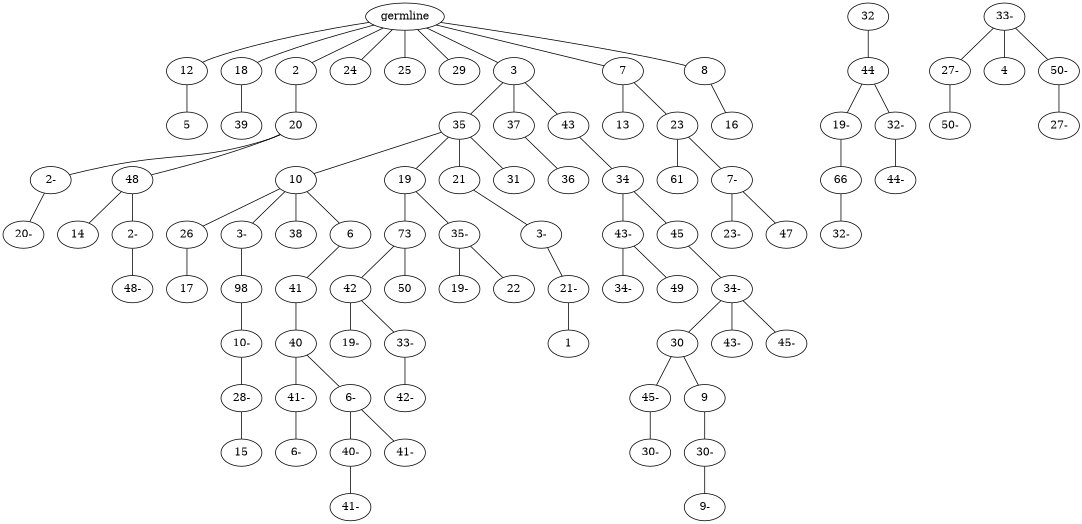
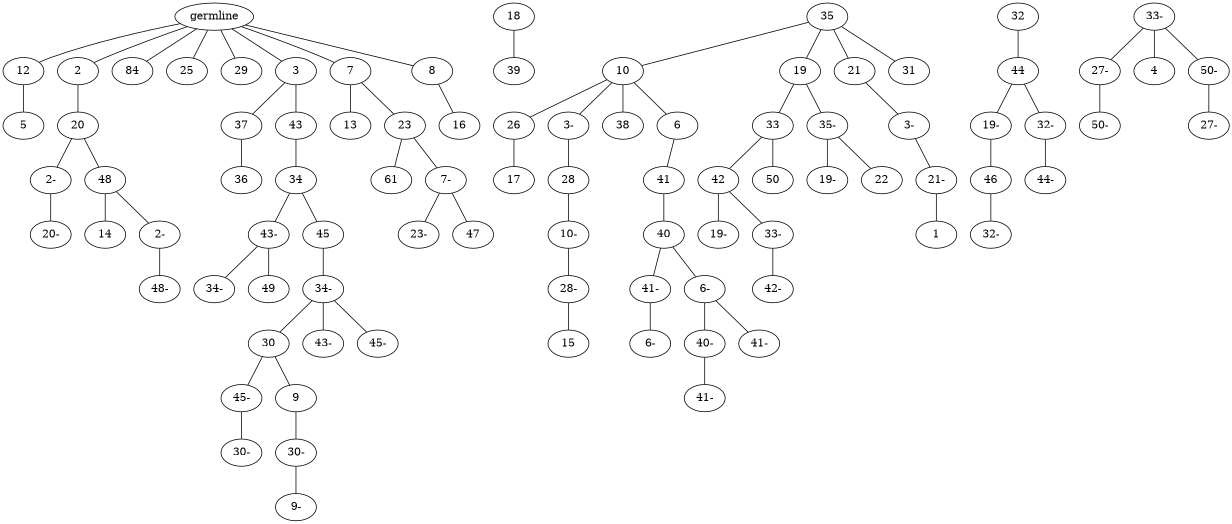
  graph {
    n1 [label=germline]
    n2 [label=12]
    n3 [label=18]
    n4 [label=2]
-   n5 [label=24]
+   n5 [label=84]
    n6 [label=25]
    n7 [label=29]
    n8 [label=3]
    n9 [label=7]
    n10 [label=8]
    n11 [label=5]
    n12 [label=39]
    n13 [label=20]
    n14 [label=35]
    n15 [label=37]
    n16 [label=43]
    n17 [label=13]
    n18 [label=23]
    n19 [label=16]
    n20 [label="2-"]
    n21 [label=48]
    n22 [label="20-"]
    n23 [label=14]
    n24 [label="2-"]
    n25 [label="48-"]
    n26 [label=10]
    n27 [label=19]
    n28 [label=21]
    n29 [label=31]
    n30 [label=36]
    n31 [label=34]
    n32 [label=26]
    n33 [label="3-"]
    n34 [label=38]
    n35 [label=6]
-   n36 [label=73]
+   n36 [label=33]
    n37 [label="35-"]
    n38 [label="3-"]
    n39 [label=17]
-   n40 [label=98]
+   n40 [label=28]
    n41 [label=41]
    n42 [label="10-"]
    n43 [label="28-"]
    n44 [label=15]
    n45 [label=40]
    n46 [label="41-"]
    n47 [label="6-"]
    n48 [label="6-"]
    n49 [label="40-"]
    n50 [label="41-"]
    n51 [label="41-"]
    n52 [label=32]
    n53 [label=44]
    n54 [label=42]
    n55 [label=50]
    n56 [label="19-"]
    n57 [label=22]
    n58 [label="19-"]
    n59 [label="32-"]
-   n60 [label=66]
+   n60 [label=46]
    n61 [label="44-"]
    n62 [label="32-"]
    n63 [label="19-"]
    n64 [label="33-"]
    n65 [label="42-"]
    n66 [label="33-"]
    n67 [label="27-"]
    n68 [label=4]
    n69 [label="50-"]
    n70 [label="50-"]
    n71 [label="27-"]
    n72 [label="21-"]
    n73 [label=1]
    n74 [label="43-"]
    n75 [label=45]
    n76 [label="34-"]
    n77 [label=49]
    n78 [label="34-"]
    n79 [label=30]
    n80 [label="43-"]
    n81 [label="45-"]
    n82 [label="45-"]
    n83 [label=9]
    n84 [label="30-"]
    n85 [label="30-"]
    n86 [label="9-"]
    n87 [label=61]
    n88 [label="7-"]
    n89 [label="23-"]
    n90 [label=47]
    n1 -- n2
-   n1 -- n3
    n1 -- n4
    n1 -- n5
    n1 -- n6
    n1 -- n7
    n1 -- n8
    n1 -- n9
    n1 -- n10
    n2 -- n11
    n3 -- n12
    n4 -- n13
-   n8 -- n14
    n8 -- n15
    n8 -- n16
    n9 -- n17
    n9 -- n18
    n10 -- n19
    n13 -- n20
    n13 -- n21
    n14 -- n26
    n14 -- n27
    n14 -- n28
    n14 -- n29
    n15 -- n30
    n16 -- n31
    n18 -- n87
    n18 -- n88
    n20 -- n22
    n21 -- n23
    n21 -- n24
    n24 -- n25
    n26 -- n32
    n26 -- n33
    n26 -- n34
    n26 -- n35
    n27 -- n36
    n27 -- n37
    n28 -- n38
    n31 -- n74
    n31 -- n75
    n32 -- n39
    n33 -- n40
    n35 -- n41
    n36 -- n54
    n36 -- n55
    n37 -- n56
    n37 -- n57
    n38 -- n72
    n40 -- n42
    n41 -- n45
    n42 -- n43
    n43 -- n44
    n45 -- n46
    n45 -- n47
    n46 -- n48
    n47 -- n49
    n47 -- n50
    n49 -- n51
    n52 -- n53
    n53 -- n58
    n53 -- n59
    n54 -- n63
    n54 -- n64
    n58 -- n60
    n59 -- n61
    n60 -- n62
    n64 -- n65
    n66 -- n67
    n66 -- n68
    n66 -- n69
    n67 -- n70
    n69 -- n71
    n72 -- n73
    n74 -- n76
    n74 -- n77
    n75 -- n78
    n78 -- n79
    n78 -- n80
    n78 -- n81
    n79 -- n82
    n79 -- n83
    n82 -- n84
    n83 -- n85
    n85 -- n86
    n88 -- n89
    n88 -- n90
  }
